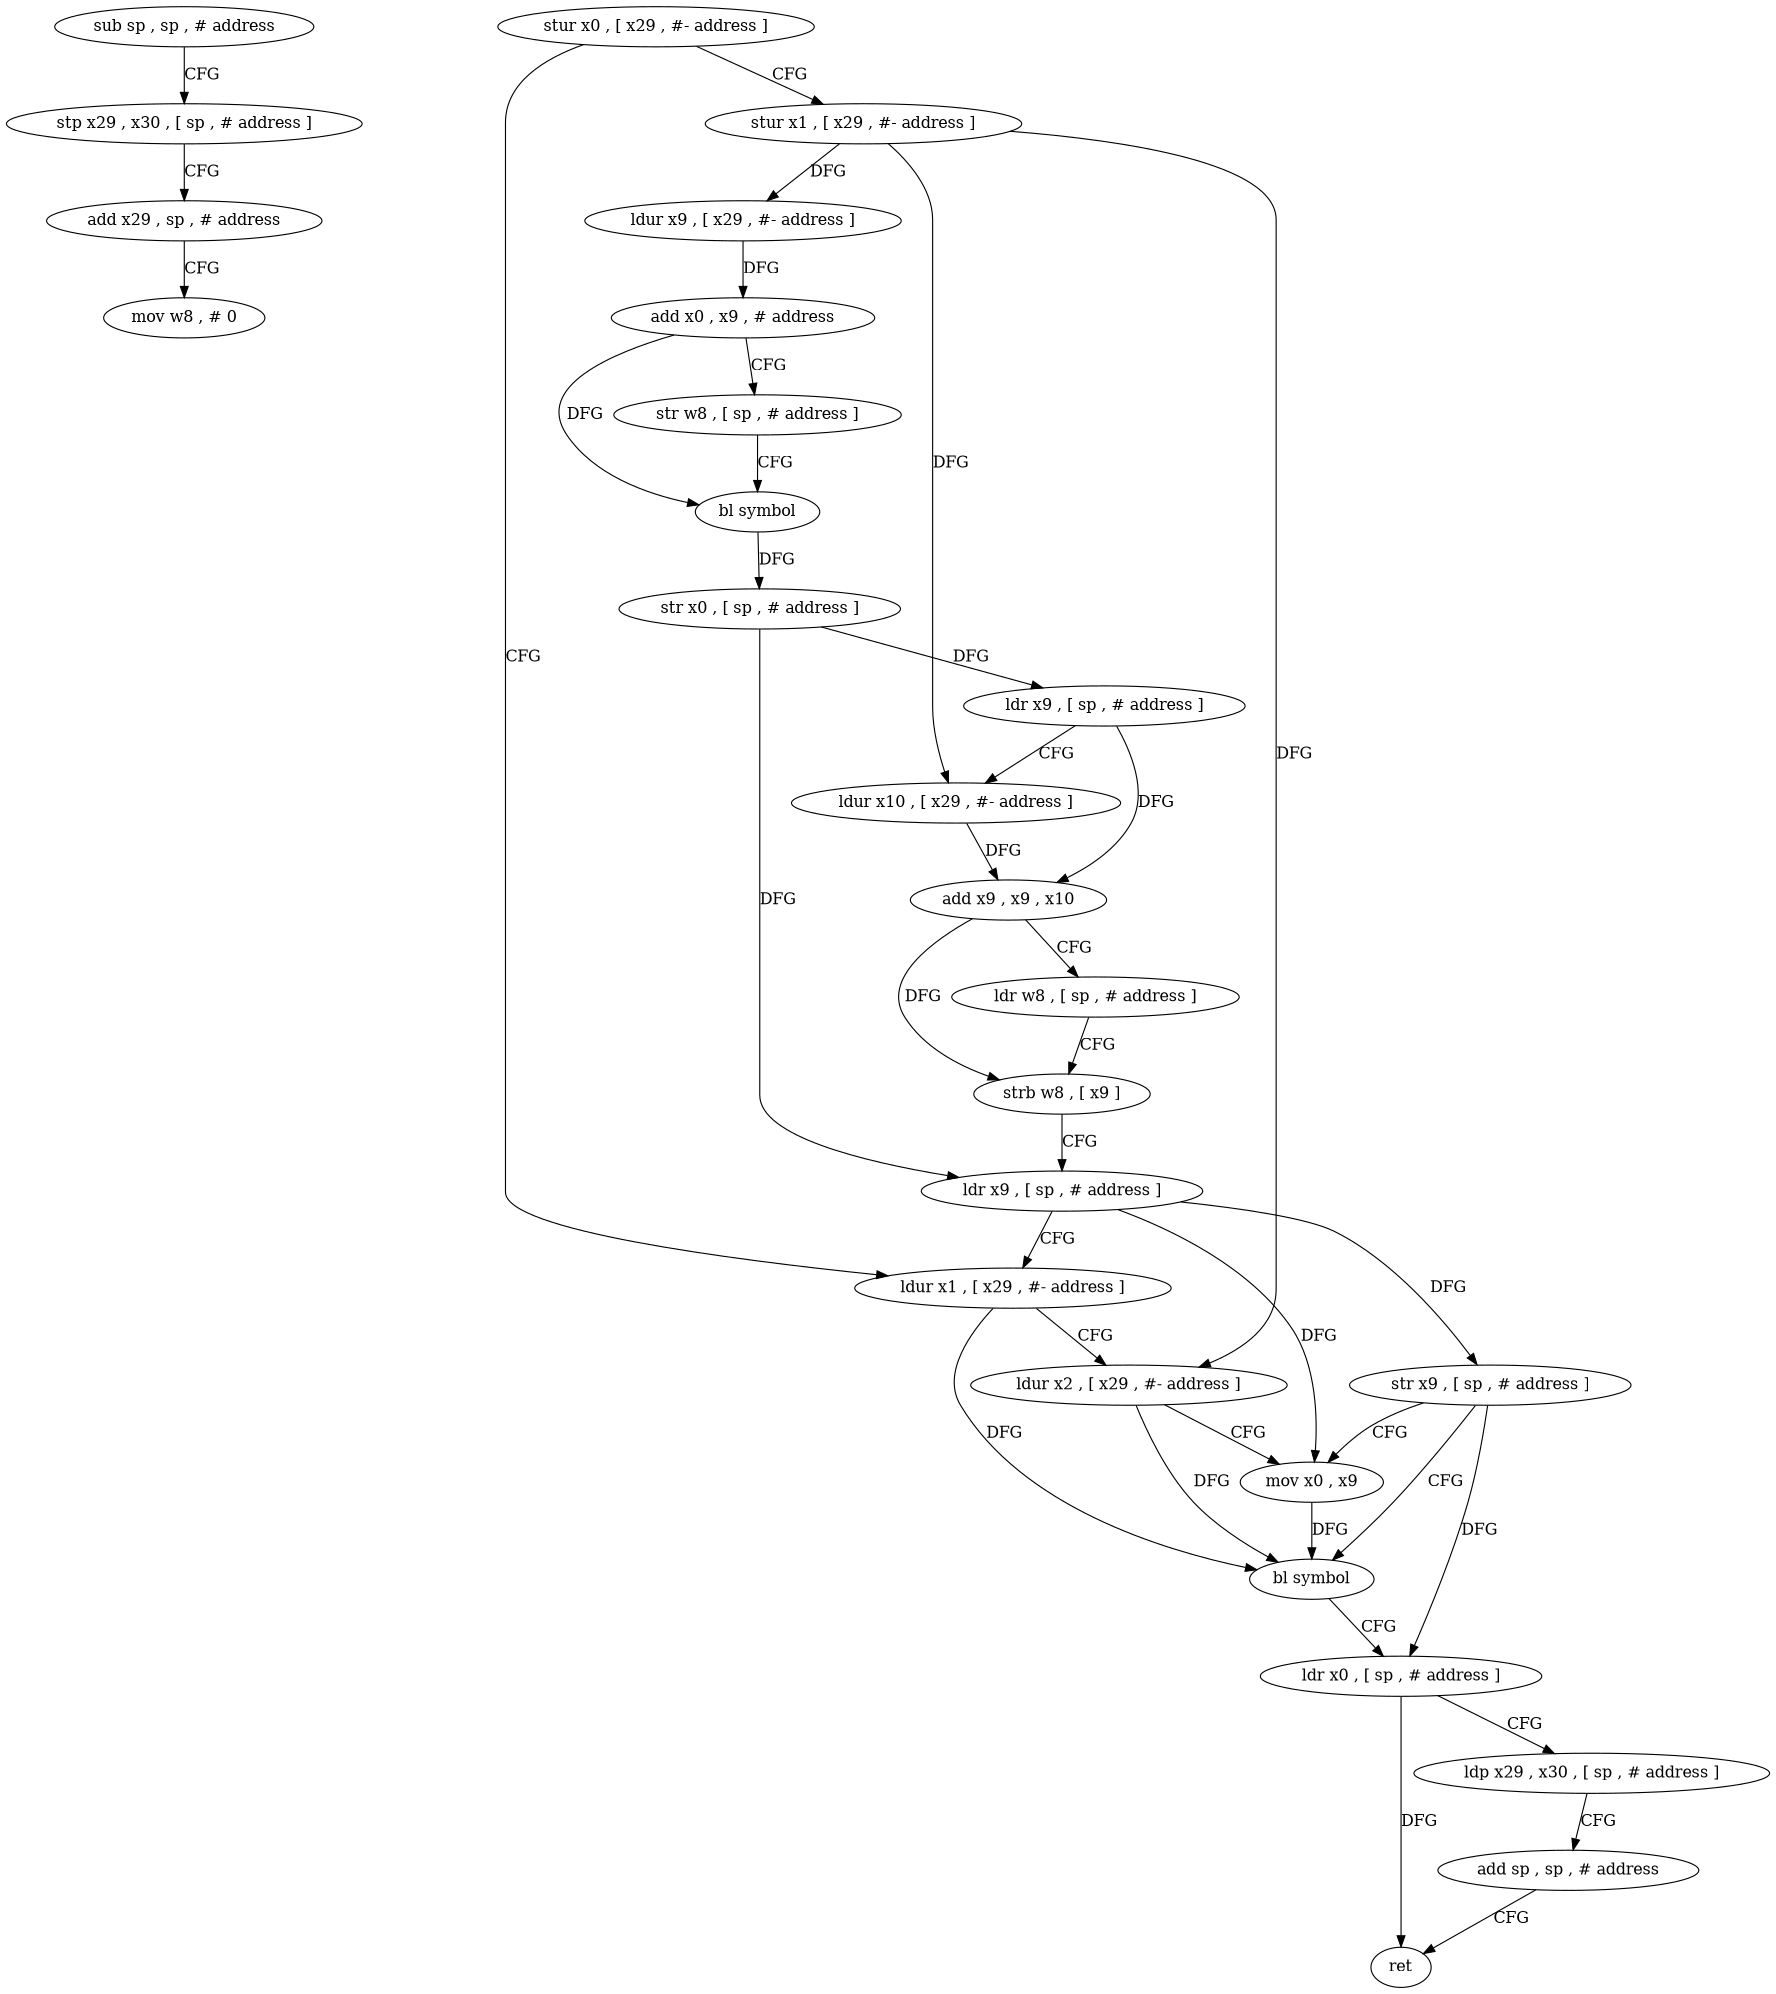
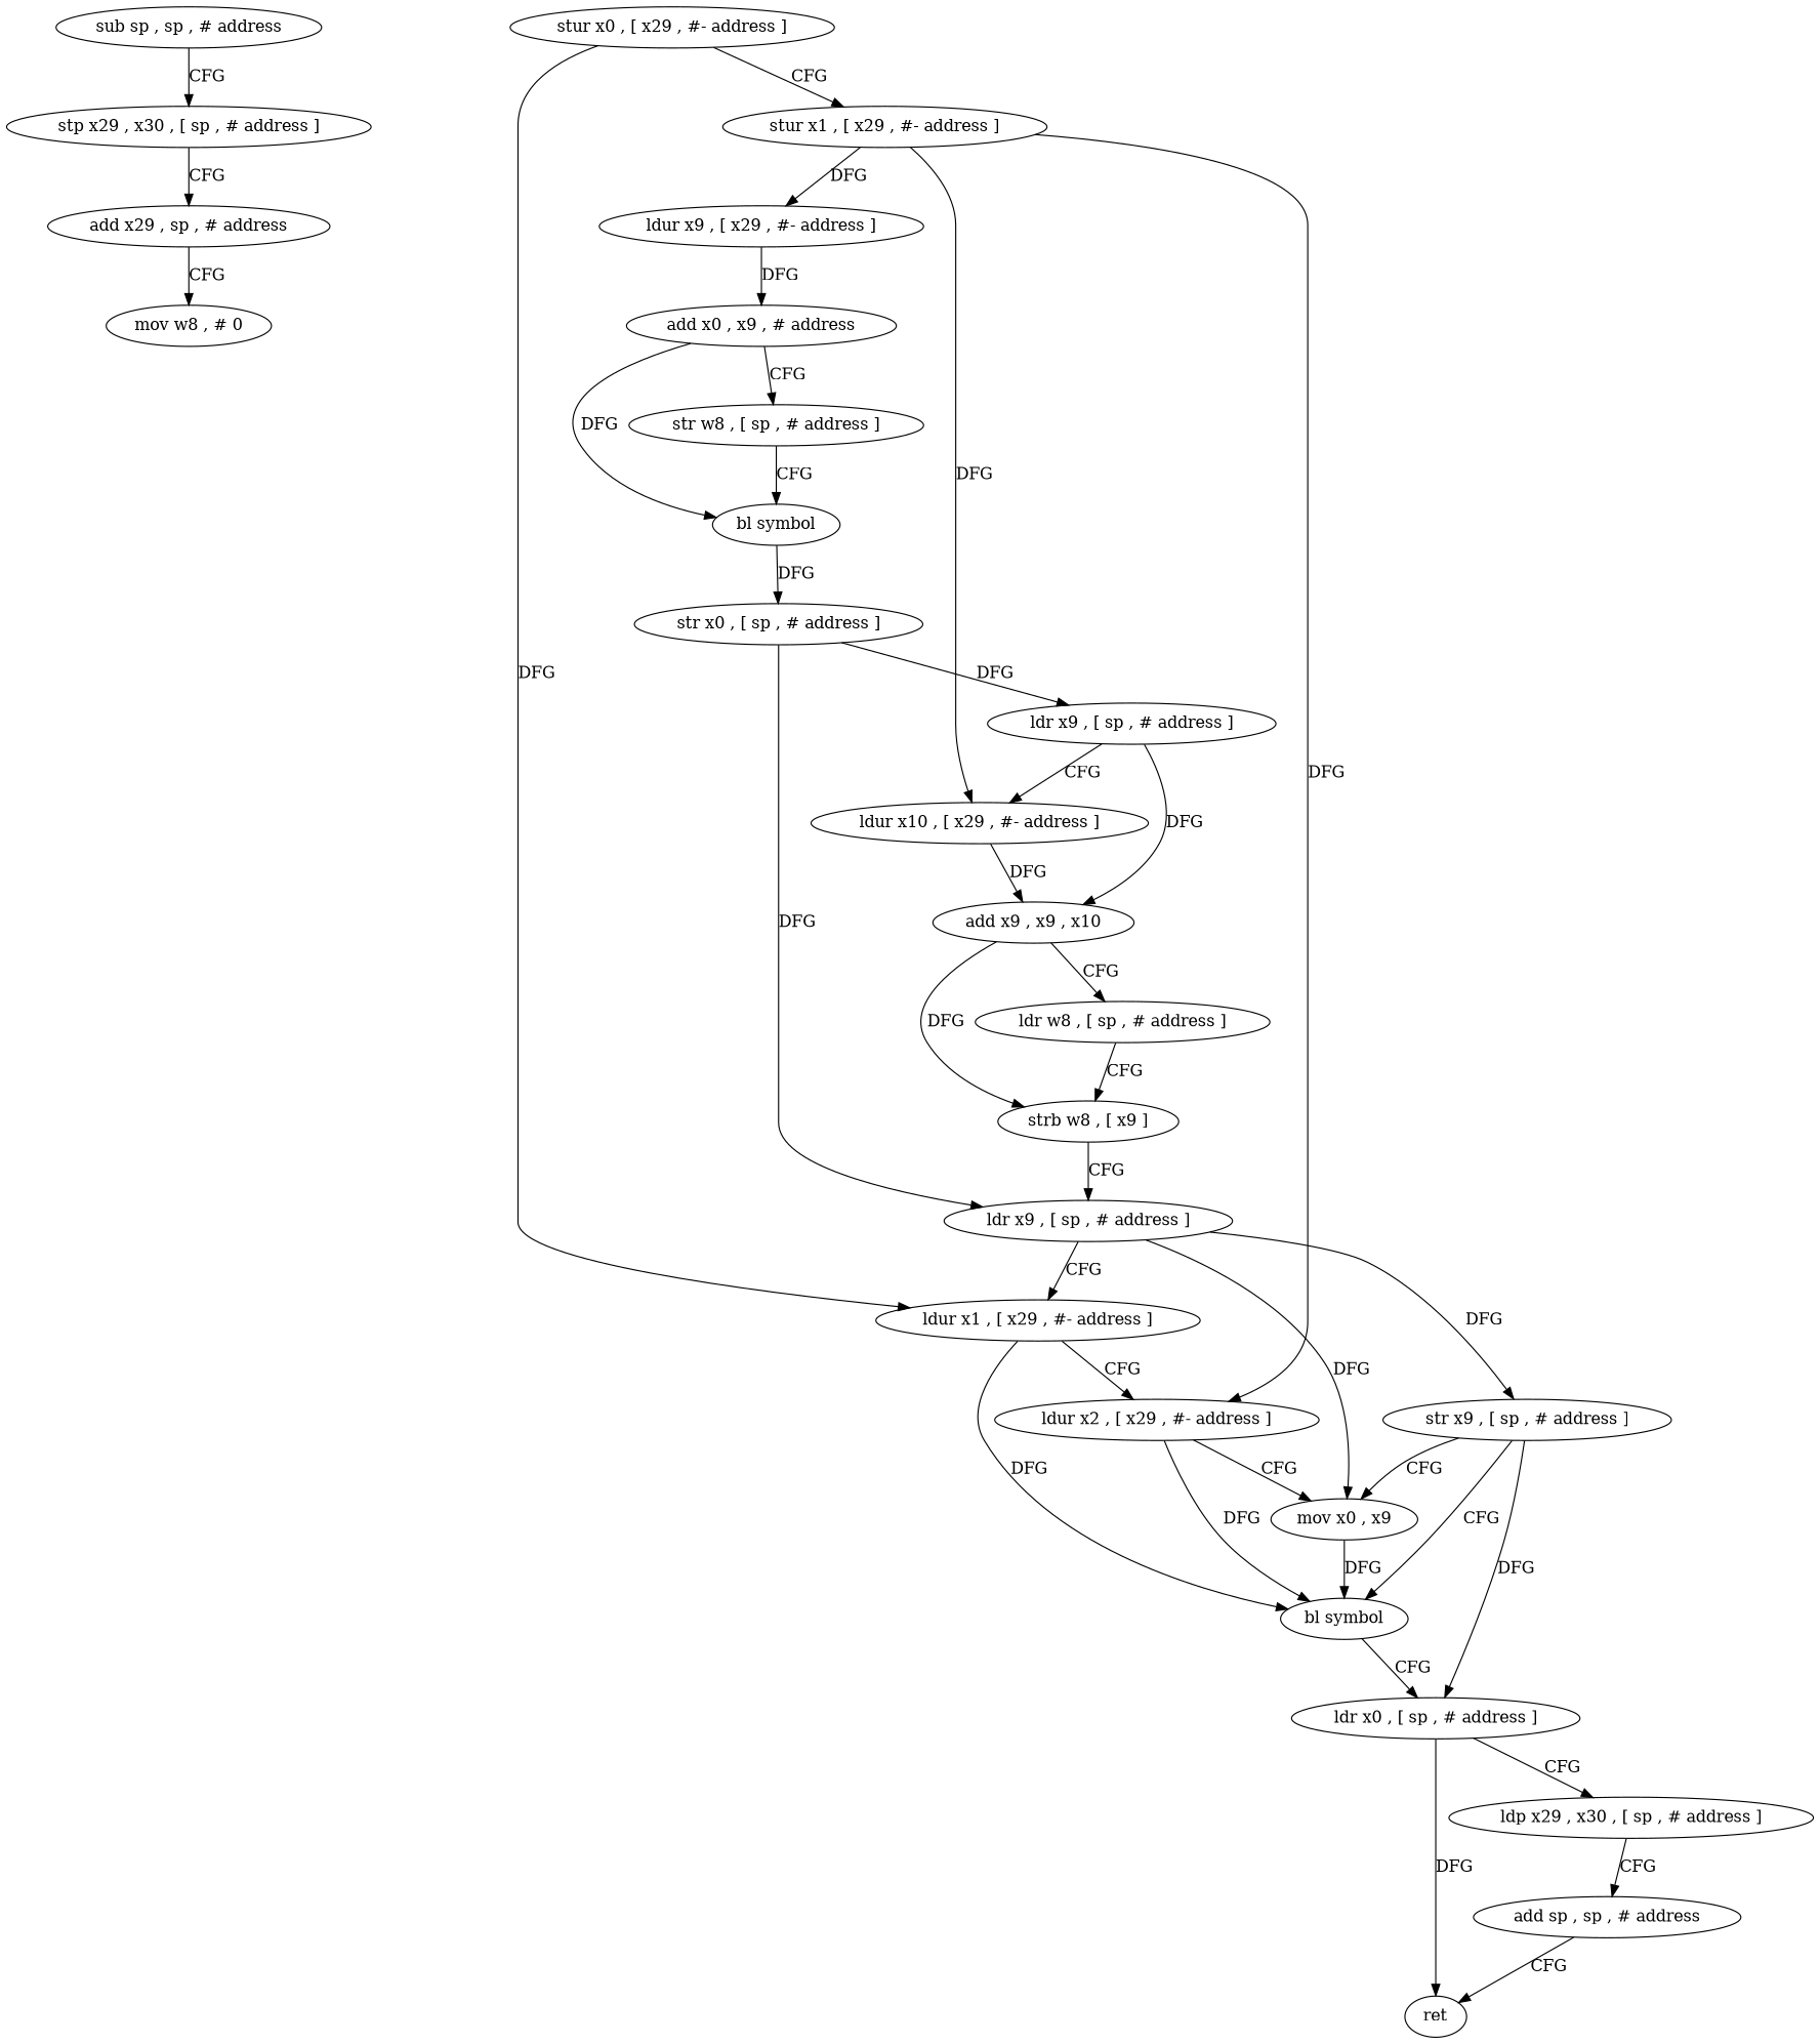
  digraph {
    n1 [label="sub sp , sp , # address"]
    n2 [label="stp x29 , x30 , [ sp , # address ]"]
    n3 [label="add x29 , sp , # address"]
    n4 [label="mov w8 , # 0"]
    n5 [label="stur x0 , [ x29 , #- address ]"]
    n6 [label="stur x1 , [ x29 , #- address ]"]
    n7 [label="ldur x1 , [ x29 , #- address ]"]
    n8 [label="ldur x9 , [ x29 , #- address ]"]
    n9 [label="ldur x10 , [ x29 , #- address ]"]
    n10 [label="ldur x2 , [ x29 , #- address ]"]
    n11 [label="bl symbol"]
    n12 [label="add x0 , x9 , # address"]
    n13 [label="add x9 , x9 , x10"]
    n14 [label="mov x0 , x9"]
    n15 [label="str w8 , [ sp , # address ]"]
    n16 [label="bl symbol"]
    n17 [label="str x0 , [ sp , # address ]"]
    n18 [label="ldr x9 , [ sp , # address ]"]
    n19 [label="ldr x9 , [ sp , # address ]"]
    n20 [label="str x9 , [ sp , # address ]"]
    n21 [label="ldr w8 , [ sp , # address ]"]
    n22 [label="strb w8 , [ x9 ]"]
    n23 [label="ldr x0 , [ sp , # address ]"]
    n24 [label="ldp x29 , x30 , [ sp , # address ]"]
    n25 [label=ret]
    n26 [label="add sp , sp , # address"]
    n1 -> n2 [label=CFG]
    n2 -> n3 [label=CFG]
    n3 -> n4 [label=CFG]
    n5 -> n6 [label=CFG]
-   n5 -> n7 [label=CFG]
+   n5 -> n7 [label=DFG]
    n6 -> n8 [label=DFG]
    n6 -> n9 [label=DFG]
    n6 -> n10 [label=DFG]
    n7 -> n10 [label=CFG]
    n7 -> n11 [label=DFG]
    n8 -> n12 [label=DFG]
    n9 -> n13 [label=DFG]
    n10 -> n11 [label=DFG]
    n10 -> n14 [label=CFG]
    n11 -> n23 [label=CFG]
    n12 -> n15 [label=CFG]
    n12 -> n16 [label=DFG]
    n13 -> n21 [label=CFG]
    n13 -> n22 [label=DFG]
    n14 -> n11 [label=DFG]
    n15 -> n16 [label=CFG]
    n16 -> n17 [label=DFG]
    n17 -> n18 [label=DFG]
    n17 -> n19 [label=DFG]
    n18 -> n9 [label=CFG]
    n18 -> n13 [label=DFG]
    n19 -> n7 [label=CFG]
    n19 -> n14 [label=DFG]
    n19 -> n20 [label=DFG]
    n20 -> n11 [label=CFG]
    n20 -> n14 [label=CFG]
    n20 -> n23 [label=DFG]
    n21 -> n22 [label=CFG]
    n22 -> n19 [label=CFG]
    n23 -> n24 [label=CFG]
    n23 -> n25 [label=DFG]
    n24 -> n26 [label=CFG]
    n26 -> n25 [label=CFG]
  }
